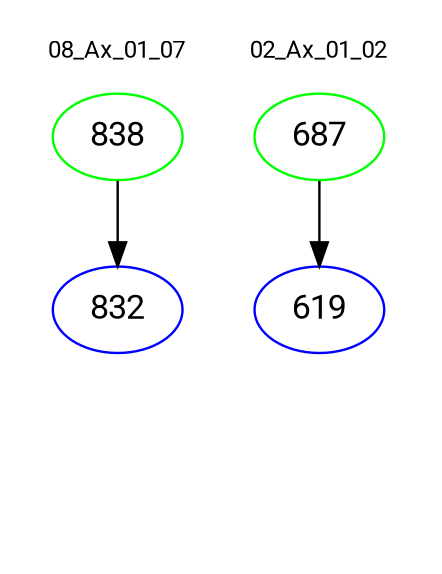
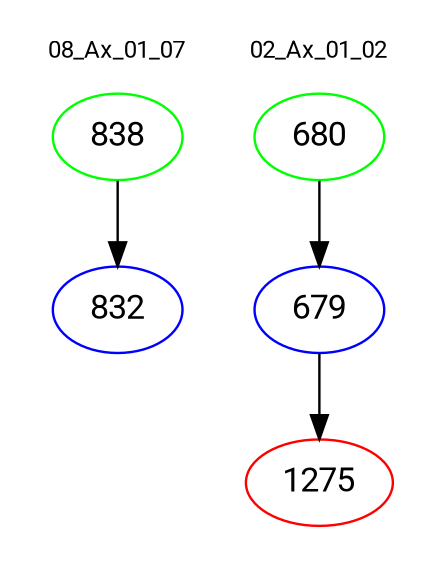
  digraph {
    fontname=Roboto
    node [color=green fontname=Roboto]
    edge [color=black fontname=Roboto]
    n1 [label=838]
    n2 [color=blue label=832]
-   n3 [label=687]
-   n4 [color=blue label=619]
+   n3 [label=680]
+   n4 [color=blue label=679]
+   n5 [color=red label=1275]
    subgraph cluster_1 {
      color=white
      fontsize=10
      label="08_Ax_01_07"
      n1
      n2
    }
    subgraph cluster_2 {
      color=white
      fontsize=10
      label="02_Ax_01_02"
      n3
      n4
+     n5
    }
    n1 -> n2
    n3 -> n4
+   n4 -> n5
  }
